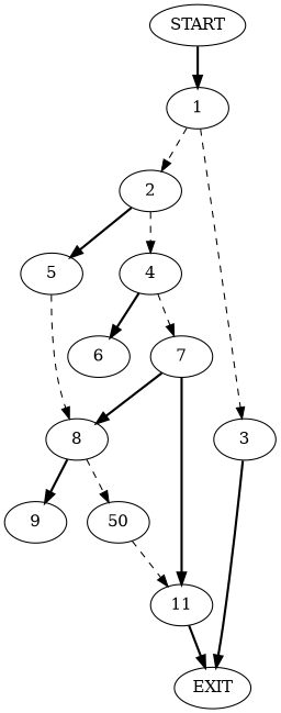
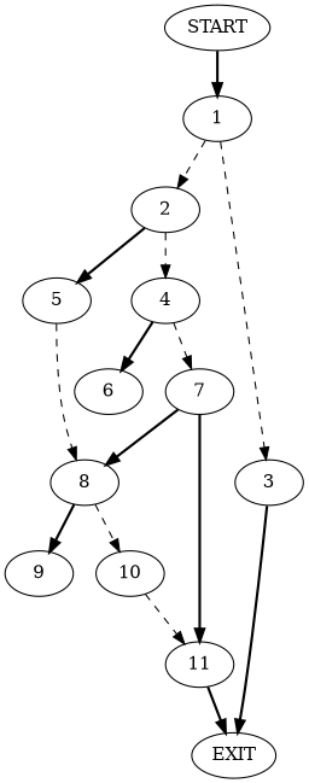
  digraph {
    edge [style=bold]
    n1 [label=START]
    1
    2
    3
    n5 [label=EXIT]
    4
    5
    6
    7
    8
    11
    9
-   10 [label=50]
+   10
    n1 -> 1
    1 -> 2 [style=dashed]
    1 -> 3 [style=dashed]
    2 -> 4 [style=dashed]
    2 -> 5
    3 -> n5
    4 -> 6
    4 -> 7 [style=dashed]
    5 -> 8 [style=dashed]
    7 -> 8
    7 -> 11
    8 -> 9
    8 -> 10 [style=dashed]
    11 -> n5
    10 -> 11 [style=dashed]
  }
